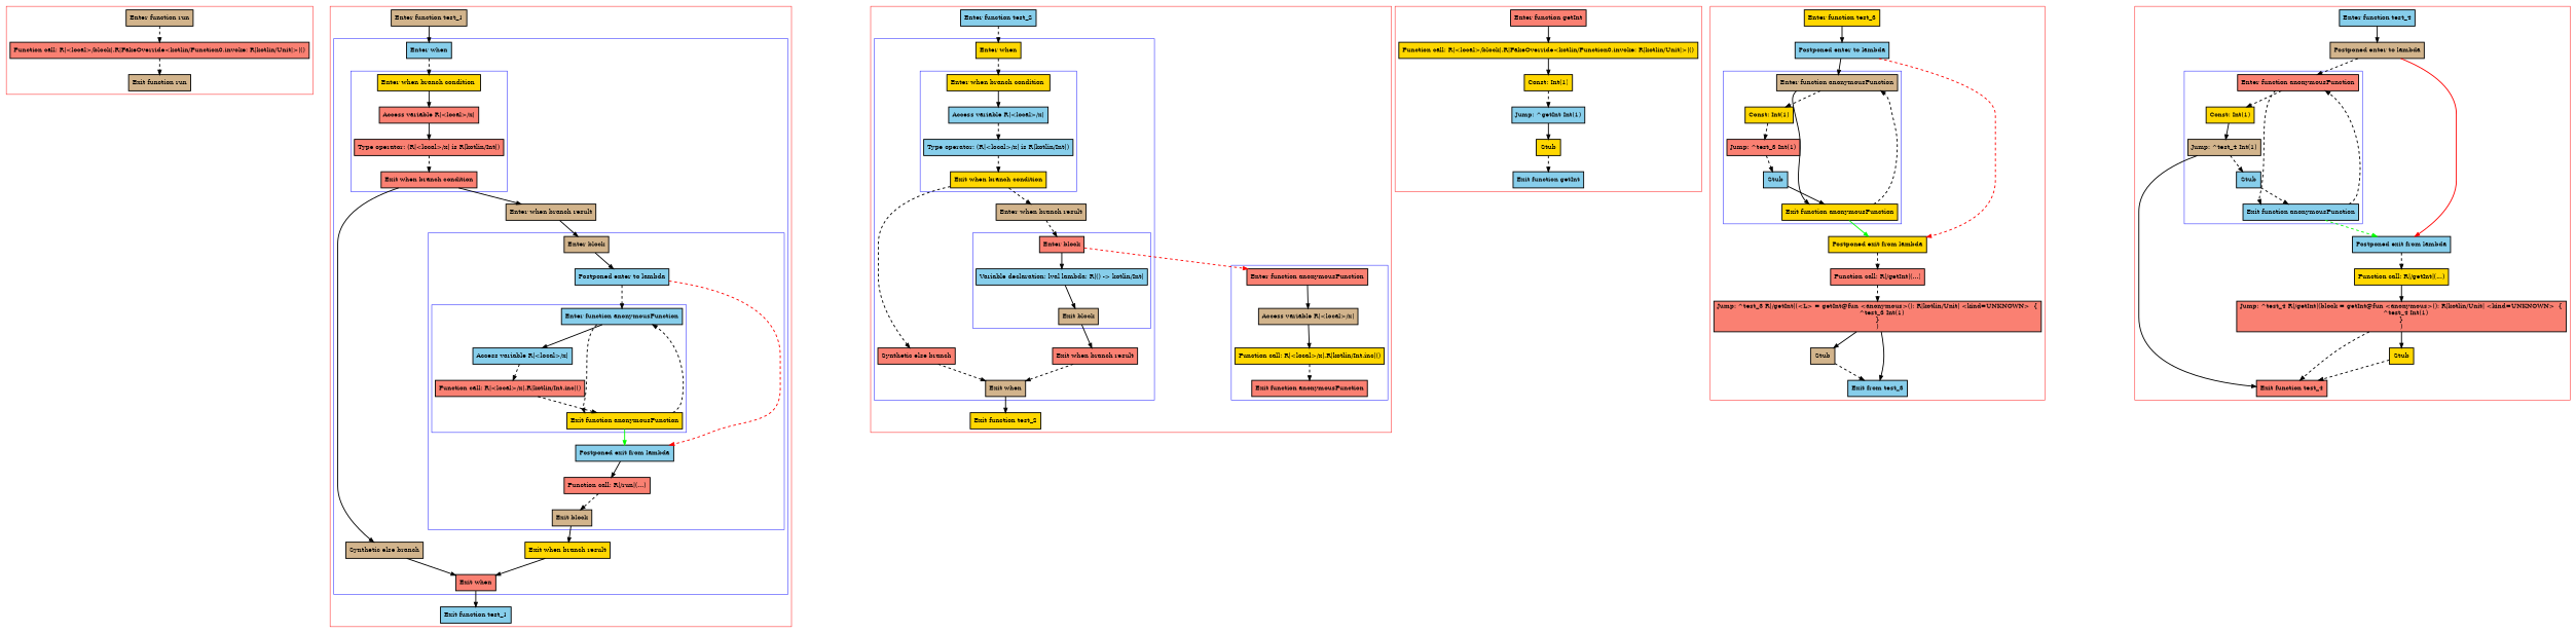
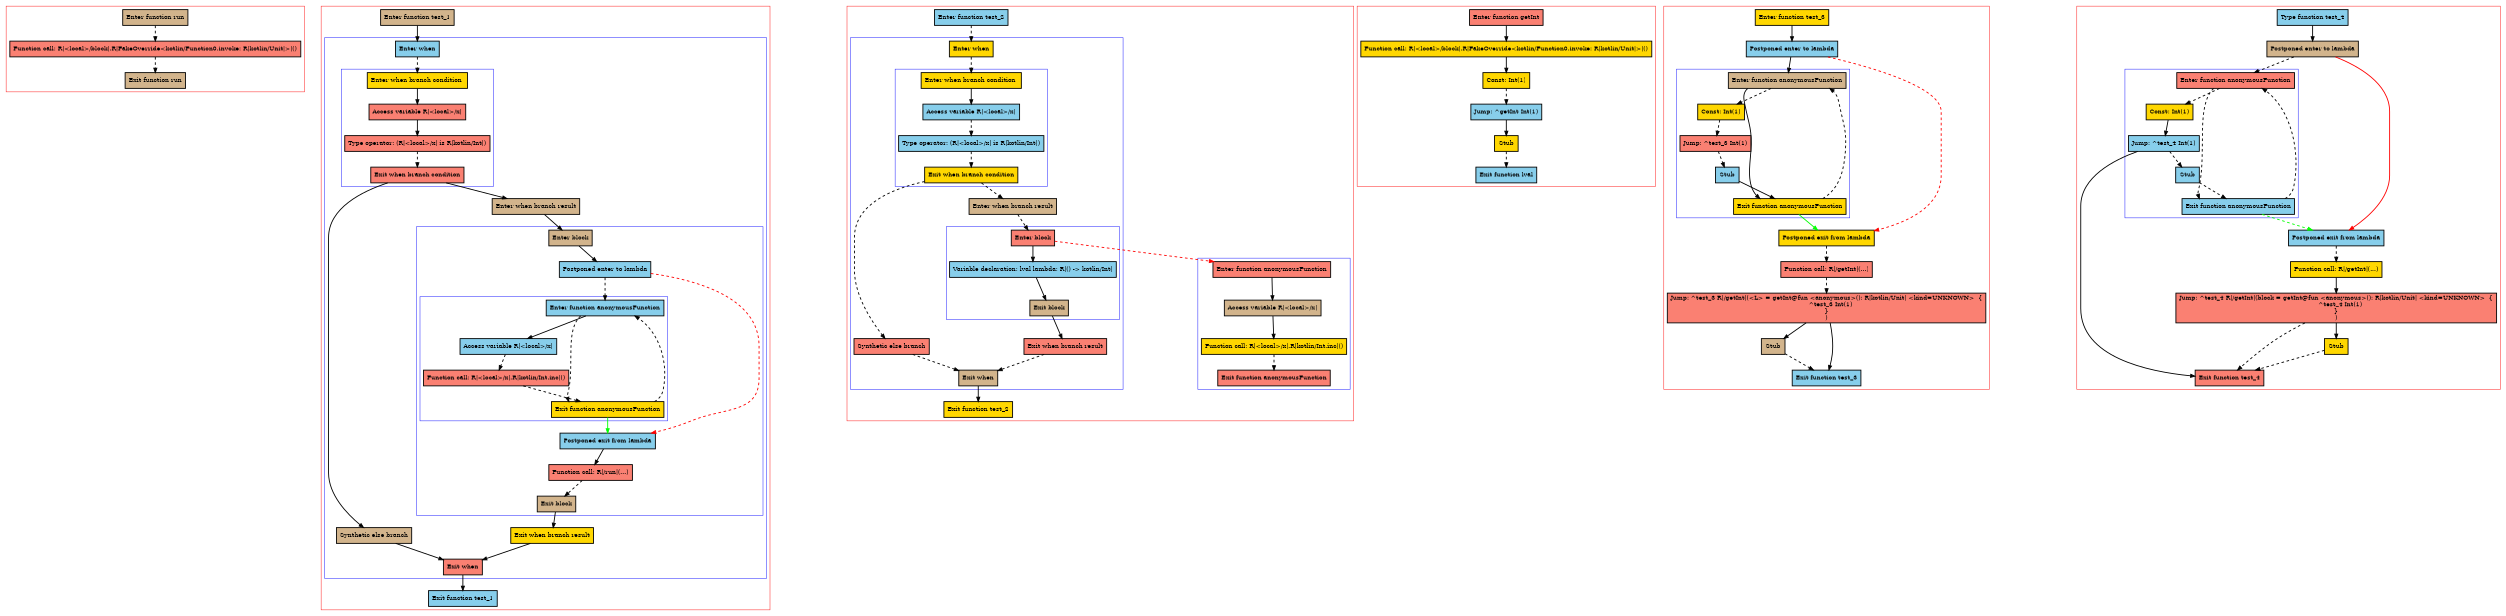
  digraph {
    nodesep=3
    node [fillcolor=skyblue penwidth=2 shape=box style=filled]
    edge [penwidth=2 style=dashed]
    n1 [fillcolor=tan label="Enter function run"]
    n2 [fillcolor=salmon label="Function call: R|<local>/block|.R|FakeOverride<kotlin/Function0.invoke: R|kotlin/Unit|>|()"]
    n3 [fillcolor=tan label="Exit function run"]
    n4 [fillcolor=gold label="Enter when branch condition "]
    n5 [fillcolor=salmon label="Access variable R|<local>/x|"]
    n6 [fillcolor=salmon label="Type operator: (R|<local>/x| is R|kotlin/Int|)"]
    n7 [fillcolor=salmon label="Exit when branch condition"]
    n8 [label="Enter function anonymousFunction"]
    n9 [label="Access variable R|<local>/x|"]
    n10 [fillcolor=salmon label="Function call: R|<local>/x|.R|kotlin/Int.inc|()"]
    n11 [fillcolor=gold label="Exit function anonymousFunction"]
    n12 [fillcolor=tan label="Enter block"]
    n13 [label="Postponed enter to lambda"]
    n14 [label="Postponed exit from lambda"]
    n15 [fillcolor=salmon label="Function call: R|/run|(...)"]
    n16 [fillcolor=tan label="Exit block"]
    n17 [label="Enter when"]
    n18 [fillcolor=tan label="Synthetic else branch"]
    n19 [fillcolor=tan label="Enter when branch result"]
    n20 [fillcolor=gold label="Exit when branch result"]
    n21 [fillcolor=salmon label="Exit when"]
    n22 [fillcolor=tan label="Enter function test_1"]
    n23 [label="Exit function test_1"]
    n24 [fillcolor=salmon label="Enter function anonymousFunction"]
    n25 [fillcolor=tan label="Access variable R|<local>/x|"]
    n26 [fillcolor=gold label="Function call: R|<local>/x|.R|kotlin/Int.inc|()"]
    n27 [fillcolor=salmon label="Exit function anonymousFunction"]
    n28 [fillcolor=gold label="Enter when branch condition "]
    n29 [label="Access variable R|<local>/x|"]
    n30 [label="Type operator: (R|<local>/x| is R|kotlin/Int|)"]
    n31 [fillcolor=gold label="Exit when branch condition"]
    n32 [fillcolor=salmon label="Enter block"]
    n33 [label="Variable declaration: lval lambda: R|() -> kotlin/Int|"]
    n34 [fillcolor=tan label="Exit block"]
    n35 [fillcolor=gold label="Enter when"]
    n36 [fillcolor=salmon label="Synthetic else branch"]
    n37 [fillcolor=tan label="Enter when branch result"]
    n38 [fillcolor=salmon label="Exit when branch result"]
    n39 [fillcolor=tan label="Exit when"]
    n40 [label="Enter function test_2"]
    n41 [fillcolor=gold label="Exit function test_2"]
    n42 [fillcolor=salmon label="Enter function getInt"]
    n43 [fillcolor=gold label="Function call: R|<local>/block|.R|FakeOverride<kotlin/Function0.invoke: R|kotlin/Unit|>|()"]
    n44 [fillcolor=gold label="Const: Int(1)"]
    n45 [label="Jump: ^getInt Int(1)"]
    n46 [fillcolor=gold label=Stub]
-   n47 [label="Exit function getInt"]
+   n47 [label="Exit function lval"]
    n48 [fillcolor=tan label="Enter function anonymousFunction"]
    n49 [fillcolor=gold label="Const: Int(1)"]
    n50 [fillcolor=salmon label="Jump: ^test_3 Int(1)"]
    n51 [label=Stub]
    n52 [fillcolor=gold label="Exit function anonymousFunction"]
    n53 [fillcolor=gold label="Enter function test_3"]
    n54 [label="Postponed enter to lambda"]
    n55 [fillcolor=gold label="Postponed exit from lambda"]
    n56 [fillcolor=salmon label="Function call: R|/getInt|(...)"]
    n57 [fillcolor=salmon label="Jump: ^test_3 R|/getInt|(<L> = getInt@fun <anonymous>(): R|kotlin/Unit| <kind=UNKNOWN>  {\n    ^test_3 Int(1)\n}\n)"]
    n58 [fillcolor=tan label=Stub]
-   n59 [label="Exit from test_3"]
+   n59 [label="Exit function test_3"]
    n60 [fillcolor=salmon label="Enter function anonymousFunction"]
    n61 [fillcolor=gold label="Const: Int(1)"]
-   n62 [fillcolor=tan label="Jump: ^test_4 Int(1)"]
+   n62 [label="Jump: ^test_4 Int(1)"]
    n63 [label=Stub]
    n64 [label="Exit function anonymousFunction"]
-   n65 [label="Enter function test_4"]
+   n65 [label="Type function test_4"]
    n66 [fillcolor=tan label="Postponed enter to lambda"]
    n67 [label="Postponed exit from lambda"]
    n68 [fillcolor=gold label="Function call: R|/getInt|(...)"]
    n69 [fillcolor=salmon label="Jump: ^test_4 R|/getInt|(block = getInt@fun <anonymous>(): R|kotlin/Unit| <kind=UNKNOWN>  {\n    ^test_4 Int(1)\n}\n)"]
    n70 [fillcolor=gold label=Stub]
    n71 [fillcolor=salmon label="Exit function test_4"]
    subgraph cluster_1 {
      color=red
      n1
      n2
      n3
    }
    subgraph cluster_2 {
      color=red
      n22
      n23
      subgraph cluster_3 {
        color=blue
        n17
        n18
        n19
        n20
        n21
        subgraph cluster_4 {
          color=blue
          n4
          n5
          n6
          n7
        }
        subgraph cluster_5 {
          color=blue
          n12
          n13
          n14
          n15
          n16
          subgraph cluster_6 {
            color=blue
            n8
            n9
            n10
            n11
          }
        }
      }
    }
    subgraph cluster_7 {
      color=red
      n40
      n41
      subgraph cluster_8 {
        color=blue
        n24
        n25
        n26
        n27
      }
      subgraph cluster_9 {
        color=blue
        n35
        n36
        n37
        n38
        n39
        subgraph cluster_10 {
          color=blue
          n28
          n29
          n30
          n31
        }
        subgraph cluster_11 {
          color=blue
          n32
          n33
          n34
        }
      }
    }
    subgraph cluster_12 {
      color=red
      n42
      n43
      n44
      n45
      n46
      n47
    }
    subgraph cluster_13 {
      color=red
      n53
      n54
      n55
      n56
      n57
      n58
      n59
      subgraph cluster_14 {
        color=blue
        n48
        n49
        n50
        n51
        n52
      }
    }
    subgraph cluster_15 {
      color=red
      n65
      n66
      n67
      n68
      n69
      n70
      n71
      subgraph cluster_16 {
        color=blue
        n60
        n61
        n62
        n63
        n64
      }
    }
    n1 -> n2
    n2 -> n3
    n4 -> n5 [style=solid]
    n5 -> n6 [style=solid]
    n6 -> n7
    n7 -> n18 [style=solid]
    n7 -> n19 [style=solid]
    n8 -> n9 [style=solid]
    n8 -> n11
    n9 -> n10
    n10 -> n11
    n11 -> n8
    n11 -> n14 [color=green style=solid]
    n12 -> n13 [style=solid]
    n13 -> n8
    n13 -> n14 [color=red]
    n14 -> n15 [style=solid]
    n15 -> n16
    n16 -> n20 [style=solid]
    n17 -> n4
    n18 -> n21 [style=solid]
    n19 -> n12 [style=solid]
    n20 -> n21 [style=solid]
    n21 -> n23 [style=solid]
    n22 -> n17 [style=solid]
    n24 -> n25 [style=solid]
    n25 -> n26 [style=solid]
    n26 -> n27
    n28 -> n29 [style=solid]
    n29 -> n30
    n30 -> n31
    n31 -> n36
    n31 -> n37
    n32 -> n24 [color=red]
    n32 -> n33 [style=solid]
    n33 -> n34 [style=solid]
    n34 -> n38 [style=solid]
    n35 -> n28
    n36 -> n39
    n37 -> n32
    n38 -> n39
    n39 -> n41 [style=solid]
    n40 -> n35
    n42 -> n43 [style=solid]
    n43 -> n44 [style=solid]
    n44 -> n45
    n45 -> n46 [style=solid]
    n46 -> n47
    n48 -> n49
    n48 -> n52 [style=solid]
    n49 -> n50
    n50 -> n51
    n51 -> n52 [style=solid]
    n52 -> n48
    n52 -> n55 [color=green style=solid]
    n53 -> n54 [style=solid]
    n54 -> n48 [style=solid]
    n54 -> n55 [color=red]
    n55 -> n56
    n56 -> n57
    n57 -> n58 [style=solid]
    n57 -> n59 [style=solid]
    n58 -> n59
    n60 -> n61
    n60 -> n64
    n61 -> n62 [style=solid]
    n62 -> n63
    n62 -> n71 [style=solid]
    n63 -> n64
    n64 -> n60
    n64 -> n67 [color=green]
    n65 -> n66 [style=solid]
    n66 -> n60
    n66 -> n67 [color=red style=solid]
    n67 -> n68
    n68 -> n69 [style=solid]
    n69 -> n70 [style=solid]
    n69 -> n71
    n70 -> n71
  }
